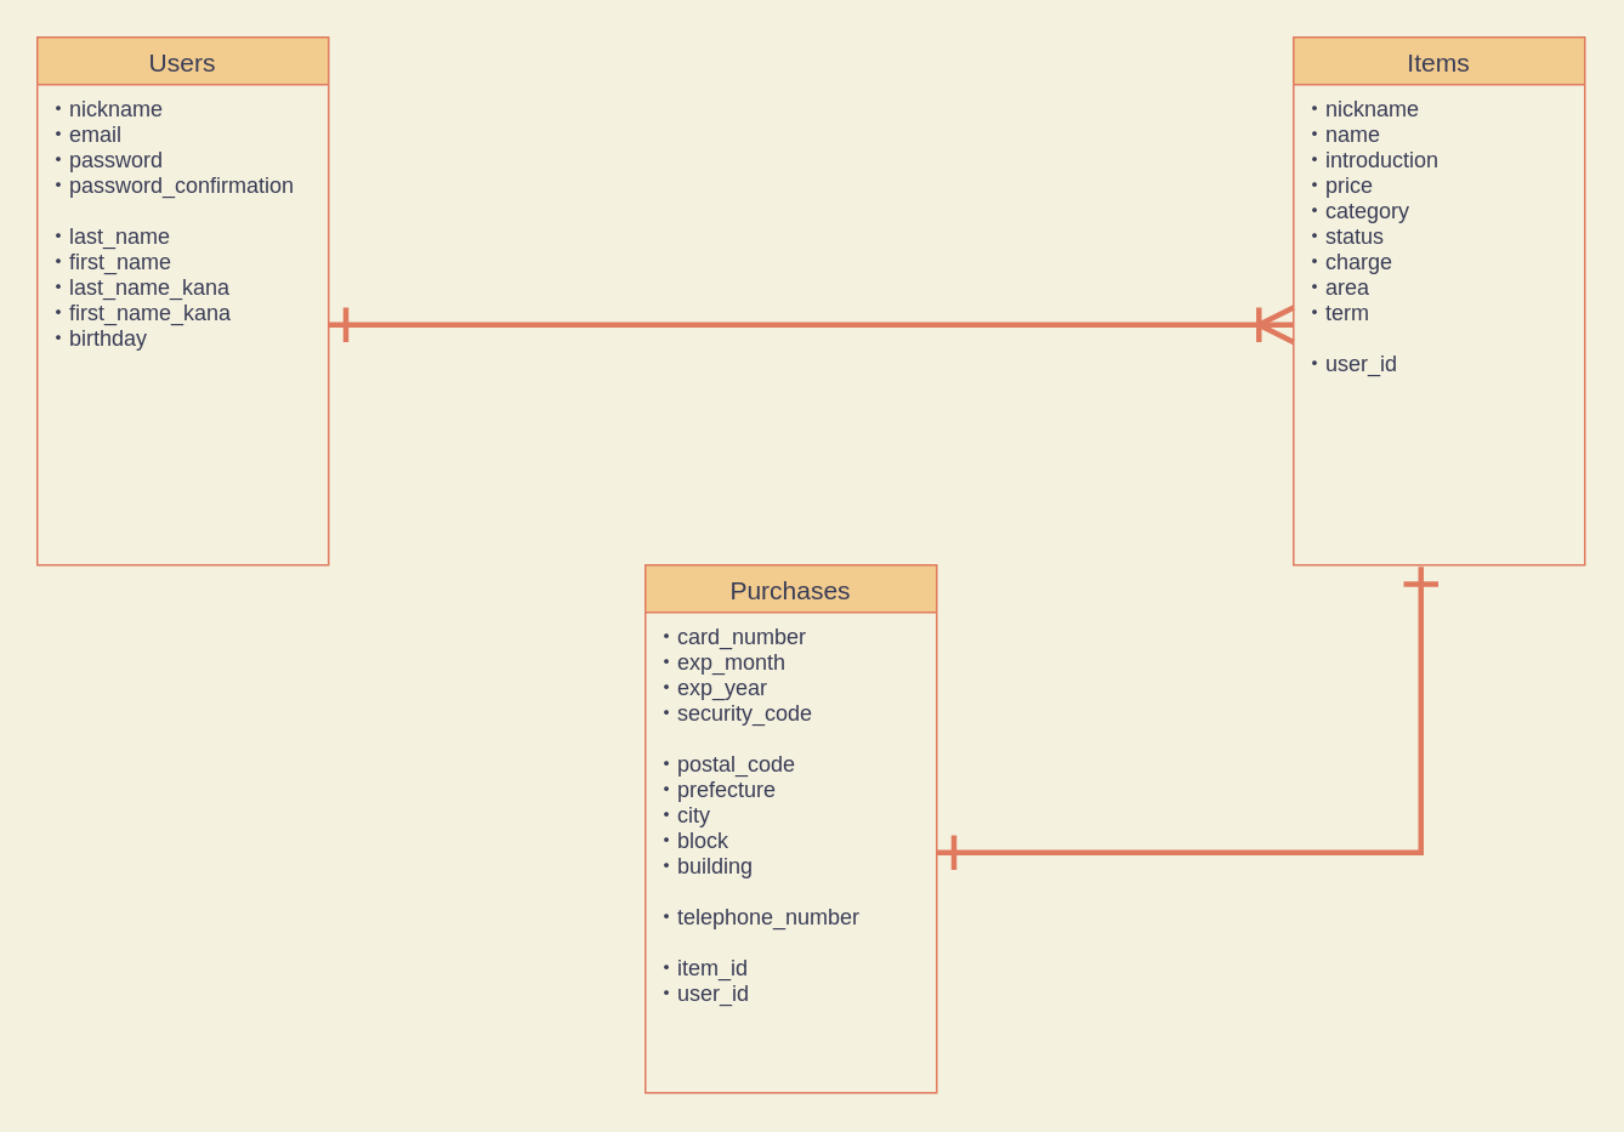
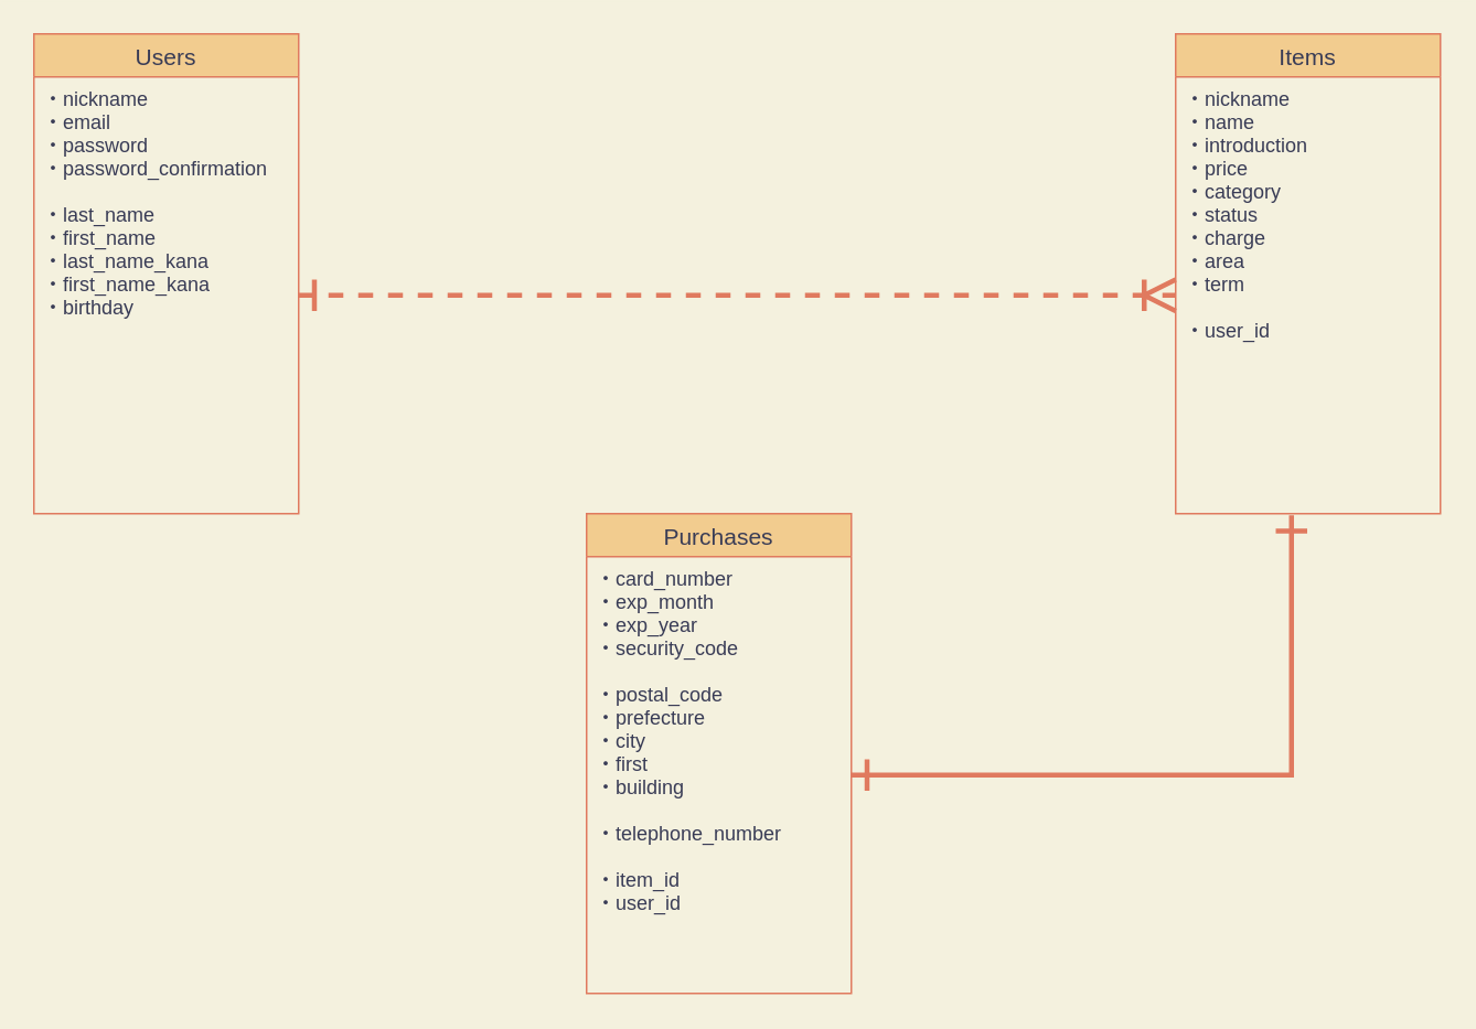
  <mxCell id="0" />
  <mxCell id="1" parent="0" />
  <mxCell id="2" value="Users" style="swimlane;fontStyle=0;childLayout=stackLayout;horizontal=1;startSize=26;horizontalStack=0;resizeParent=1;resizeParentMax=0;resizeLast=0;collapsible=1;marginBottom=0;align=center;fontSize=14;fillColor=#F2CC8F;strokeColor=#E07A5F;fontColor=#393C56;" parent="1" vertex="1"><mxGeometry width="160" height="290" as="geometry" x="20" y="20"><mxRectangle x="40" y="40" width="90" height="26" as="alternateBounds" /></mxGeometry></mxCell>
  <mxCell id="3" value="・nickname&#10;・email&#10;・password&#10;・password_confirmation&#10;&#10;・last_name&#10;・first_name&#10;・last_name_kana&#10;・first_name_kana&#10;・birthday" style="text;strokeColor=none;fillColor=none;spacingLeft=4;spacingRight=4;overflow=hidden;rotatable=0;points=[[0,0.5],[1,0.5]];portConstraint=eastwest;fontSize=12;fontColor=#393C56;" parent="2" vertex="1"><mxGeometry y="26" width="160" height="264" as="geometry" /></mxCell>
  <mxCell id="4" value="Items" style="swimlane;fontStyle=0;childLayout=stackLayout;horizontal=1;startSize=26;horizontalStack=0;resizeParent=1;resizeParentMax=0;resizeLast=0;collapsible=1;marginBottom=0;align=center;fontSize=14;fillColor=#F2CC8F;strokeColor=#E07A5F;fontColor=#393C56;" parent="1" vertex="1"><mxGeometry x="710" width="160" height="290" as="geometry" y="20"><mxRectangle x="40" y="40" width="90" height="26" as="alternateBounds" /></mxGeometry></mxCell>
  <mxCell id="5" value="・nickname&#10;・name&#10;・introduction&#10;・price&#10;・category&#10;・status&#10;・charge&#10;・area&#10;・term&#10;&#10;・user_id&#10;" style="text;strokeColor=none;fillColor=none;spacingLeft=4;spacingRight=4;overflow=hidden;rotatable=0;points=[[0,0.5],[1,0.5]];portConstraint=eastwest;fontSize=12;fontColor=#393C56;" parent="4" vertex="1"><mxGeometry y="26" width="160" height="264" as="geometry" /></mxCell>
  <mxCell id="6" value="Purchases" style="swimlane;fontStyle=0;childLayout=stackLayout;horizontal=1;startSize=26;horizontalStack=0;resizeParent=1;resizeParentMax=0;resizeLast=0;collapsible=1;marginBottom=0;align=center;fontSize=14;fillColor=#F2CC8F;strokeColor=#E07A5F;fontColor=#393C56;" parent="1" vertex="1"><mxGeometry x="354" y="310" width="160" height="290" as="geometry"><mxRectangle x="40" y="40" width="90" height="26" as="alternateBounds" /></mxGeometry></mxCell>
- <mxCell id="7" value="・card_number&#10;・exp_month&#10;・exp_year&#10;・security_code&#10;&#10;・postal_code&#10;・prefecture&#10;・city&#10;・block&#10;・building&#10;&#10;・telephone_number&#10;&#10;・item_id&#10;・user_id" style="text;strokeColor=none;fillColor=none;spacingLeft=4;spacingRight=4;overflow=hidden;rotatable=0;points=[[0,0.5],[1,0.5]];portConstraint=eastwest;fontSize=12;fontColor=#393C56;" parent="6" vertex="1"><mxGeometry y="26" width="160" height="264" as="geometry" /></mxCell>
- <mxCell id="8" style="edgeStyle=orthogonalEdgeStyle;rounded=0;jumpSize=10;orthogonalLoop=1;jettySize=auto;html=1;entryX=0;entryY=0.5;entryDx=0;entryDy=0;startArrow=ERone;startFill=0;startSize=15;sourcePerimeterSpacing=10;endArrow=ERoneToMany;endFill=0;strokeColor=#E07A5F;strokeWidth=3;exitX=1;exitY=0.5;exitDx=0;exitDy=0;endSize=15;targetPerimeterSpacing=10;labelBackgroundColor=#F4F1DE;fontColor=#393C56;" parent="1" source="3" target="5" edge="1"><mxGeometry relative="1" as="geometry" /></mxCell>
+ <mxCell id="7" value="・card_number&#10;・exp_month&#10;・exp_year&#10;・security_code&#10;&#10;・postal_code&#10;・prefecture&#10;・city&#10;・first&#10;・building&#10;&#10;・telephone_number&#10;&#10;・item_id&#10;・user_id" style="text;strokeColor=none;fillColor=none;spacingLeft=4;spacingRight=4;overflow=hidden;rotatable=0;points=[[0,0.5],[1,0.5]];portConstraint=eastwest;fontSize=12;fontColor=#393C56;" parent="6" vertex="1"><mxGeometry y="26" width="160" height="264" as="geometry" /></mxCell>
+ <mxCell id="8" style="edgeStyle=orthogonalEdgeStyle;rounded=0;jumpSize=10;orthogonalLoop=1;jettySize=auto;html=1;entryX=0;entryY=0.5;entryDx=0;entryDy=0;startArrow=ERone;startFill=0;startSize=15;sourcePerimeterSpacing=10;endArrow=ERoneToMany;endFill=0;strokeColor=#E07A5F;strokeWidth=3;exitX=1;exitY=0.5;exitDx=0;exitDy=0;endSize=15;targetPerimeterSpacing=10;labelBackgroundColor=#F4F1DE;fontColor=#393C56;dashed=1;" parent="1" source="3" target="5" edge="1"><mxGeometry relative="1" as="geometry" /></mxCell>
  <mxCell id="9" style="edgeStyle=orthogonalEdgeStyle;rounded=0;jumpSize=10;orthogonalLoop=1;jettySize=auto;html=1;startArrow=ERone;startFill=0;startSize=15;sourcePerimeterSpacing=10;endArrow=ERone;endFill=0;strokeColor=#E07A5F;strokeWidth=3;endSize=15;targetPerimeterSpacing=10;exitX=1;exitY=0.5;exitDx=0;exitDy=0;labelBackgroundColor=#F4F1DE;fontColor=#393C56;" parent="1" source="7" edge="1"><mxGeometry relative="1" as="geometry"><mxPoint x="780" y="311" as="targetPoint" /><Array as="points"><mxPoint x="780" y="468" /><mxPoint x="780" y="311" /></Array></mxGeometry></mxCell>
